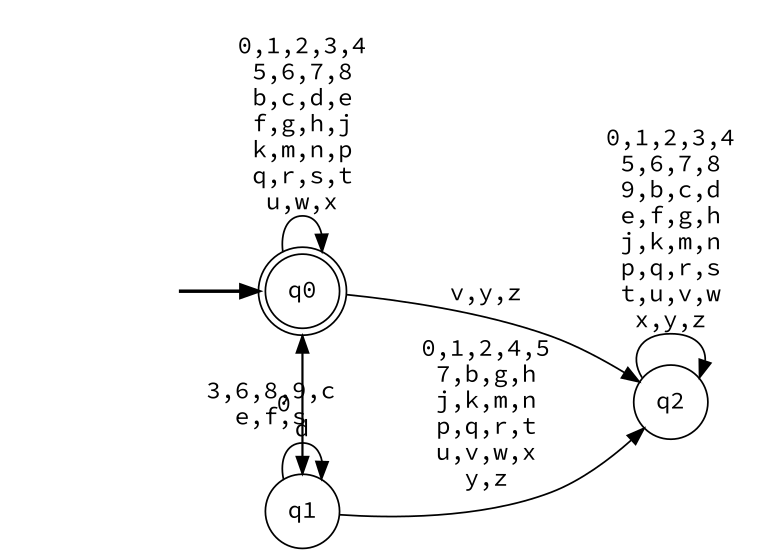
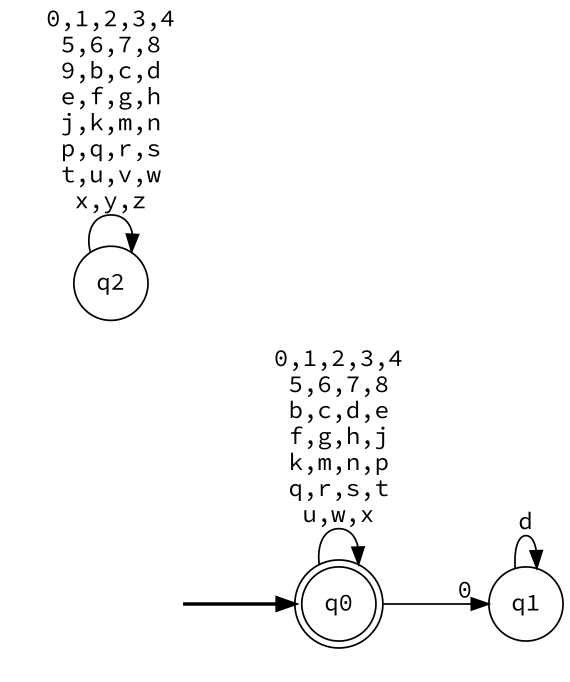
  digraph {
    fontname="Source Code Pro"
    rankdir=LR
    node [fontname="Source Code Pro" shape=circle style=filled color=black fillcolor=white]
    edge [fontname="Source Code Pro"]
    __start0 [height=0 shape=none style=invis width=0 color="" fillcolor=""]
    n2 [label=q0 shape=doublecircle style="rounded,filled"]
    n3 [label=q1]
    n4 [label=q2]
    subgraph cluster_1 {
      nodesep=0.15
      ranksep=0.15
      style=invis
      __start0
      n2
    }
    __start0 -> n2 [penwidth=2]
    n2 -> n2 [label="0,1,2,3,4\n5,6,7,8\nb,c,d,e\nf,g,h,j\nk,m,n,p\nq,r,s,t\nu,w,x"]
    n2 -> n3 [label=0]
-   n2 -> n4 [label="v,y,z"]
-   n3 -> n2 [label="3,6,8,9,c\ne,f,s"]
    n3 -> n3 [label=d]
-   n3 -> n4 [label="0,1,2,4,5\n7,b,g,h\nj,k,m,n\np,q,r,t\nu,v,w,x\ny,z"]
    n4 -> n4 [label="0,1,2,3,4\n5,6,7,8\n9,b,c,d\ne,f,g,h\nj,k,m,n\np,q,r,s\nt,u,v,w\nx,y,z"]
  }
